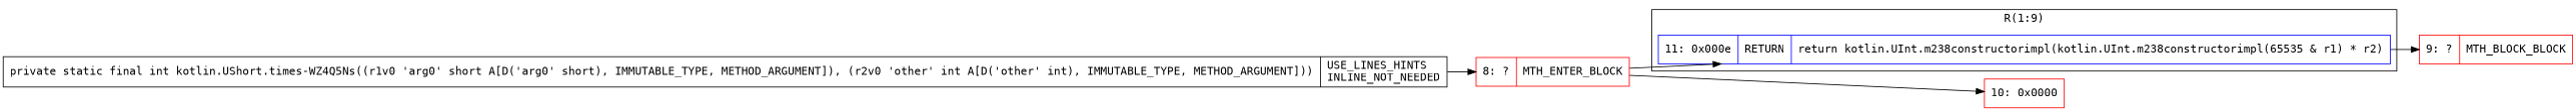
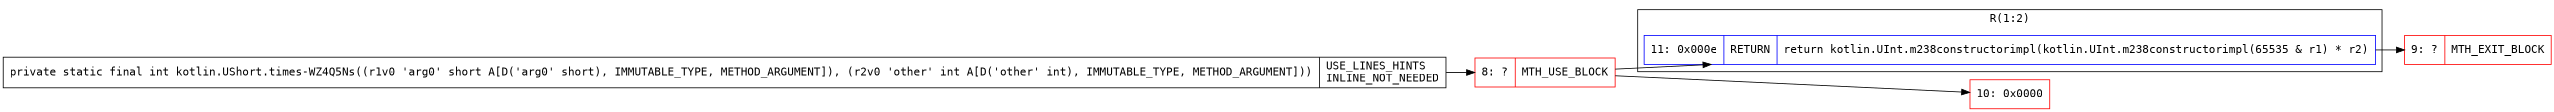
  digraph {
    fontname="DejaVu Sans Mono"
    rankdir=LR
    node [color=red fontname="DejaVu Sans Mono" shape=record]
    edge [fontname="DejaVu Sans Mono"]
    n1 [color=blue label="{11\:\ 0x000e|RETURN\l|return kotlin.UInt.m238constructorimpl(kotlin.UInt.m238constructorimpl(65535 & r1) * r2)\l}"]
-   n2 [label="{9\:\ ?|MTH_BLOCK_BLOCK\l}"]
-   n3 [label="{8\:\ ?|MTH_ENTER_BLOCK\l}"]
+   n2 [label="{9\:\ ?|MTH_EXIT_BLOCK\l}"]
+   n3 [label="{8\:\ ?|MTH_USE_BLOCK\l}"]
    n4 [label="{10\:\ 0x0000}"]
    n5 [label="{private static final int kotlin.UShort.times\-WZ4Q5Ns((r1v0 'arg0' short A[D('arg0' short), IMMUTABLE_TYPE, METHOD_ARGUMENT]), (r2v0 'other' int A[D('other' int), IMMUTABLE_TYPE, METHOD_ARGUMENT]))  | USE_LINES_HINTS\lINLINE_NOT_NEEDED\l}" color=""]
    subgraph cluster_1 {
-     label="R(1:9)"
+     label="R(1:2)"
      n1
    }
    n1 -> n2
    n3 -> n1
    n3 -> n4
    n5 -> n3
  }
